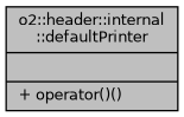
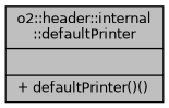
  digraph {
-   n1 [color=black fillcolor=grey75 fontcolor=black fontname=Helvetica fontsize=10 height=0.2 label="{o2::header::internal\l::defaultPrinter\n||+ operator()()\l}" shape=record style=filled width=0.4]
+   n1 [color=black fillcolor=grey75 fontcolor=black fontname=Helvetica fontsize=10 height=0.2 label="{o2::header::internal\l::defaultPrinter\n||+ defaultPrinter()()\l}" shape=record style=filled width=0.4]
  }
